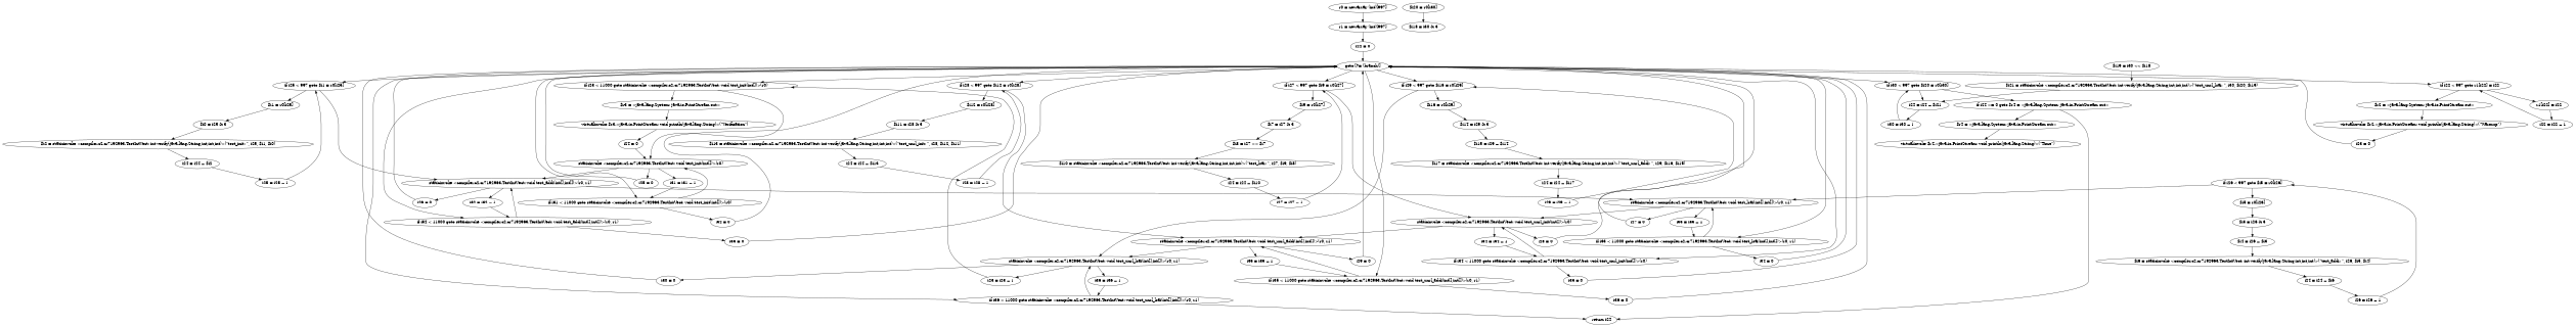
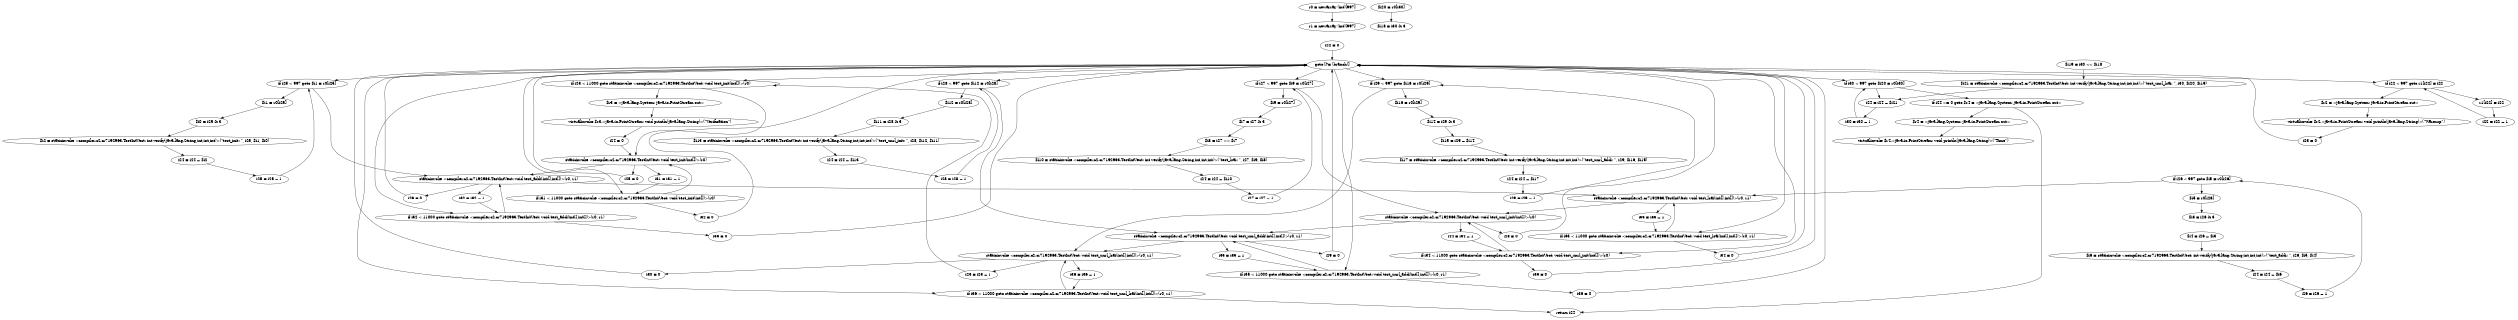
  digraph {
    "r0 = newarray (int)[997]"
    "r1 = newarray (int)[997]"
    "i22 = 0"
    "goto [?= (branch)]"
    "if i22 < 997 goto r1[i22] = i22"
    "if i23 < 11000 goto staticinvoke <compiler.c2.cr7192963.TestIntVect: void test_init(int[])>(r0)"
    "if i25 < 997 goto $i1 = r0[i25]"
    "if i27 < 997 goto $i9 = r0[i27]"
    "if i28 < 997 goto $i12 = r0[i28]"
    "if i29 < 997 goto $i16 = r0[i29]"
    "if i30 < 997 goto $i20 = r0[i30]"
    "if i31 < 11000 goto staticinvoke <compiler.c2.cr7192963.TestIntVect: void test_init(int[])>(r0)"
    "if i32 < 11000 goto staticinvoke <compiler.c2.cr7192963.TestIntVect: void test_addi(int[],int[])>(r0, r1)"
    "if i33 < 11000 goto staticinvoke <compiler.c2.cr7192963.TestIntVect: void test_lsai(int[],int[])>(r0, r1)"
    "if i34 < 11000 goto staticinvoke <compiler.c2.cr7192963.TestIntVect: void test_unrl_init(int[])>(r0)"
    "if i35 < 11000 goto staticinvoke <compiler.c2.cr7192963.TestIntVect: void test_unrl_addi(int[],int[])>(r0, r1)"
    "if i36 < 11000 goto staticinvoke <compiler.c2.cr7192963.TestIntVect: void test_unrl_lsai(int[],int[])>(r0, r1)"
    "r1[i22] = i22"
    "$r2 = <java.lang.System: java.io.PrintStream out>"
    "staticinvoke <compiler.c2.cr7192963.TestIntVect: void test_init(int[])>(r0)"
    "$r3 = <java.lang.System: java.io.PrintStream out>"
    "staticinvoke <compiler.c2.cr7192963.TestIntVect: void test_addi(int[],int[])>(r0, r1)"
    "$i1 = r0[i25]"
    "if i26 < 997 goto $i5 = r0[i26]"
    "staticinvoke <compiler.c2.cr7192963.TestIntVect: void test_lsai(int[],int[])>(r0, r1)"
    "$i5 = r0[i26]"
    "staticinvoke <compiler.c2.cr7192963.TestIntVect: void test_unrl_init(int[])>(r0)"
    "$i9 = r0[i27]"
    "staticinvoke <compiler.c2.cr7192963.TestIntVect: void test_unrl_addi(int[],int[])>(r0, r1)"
    "$i12 = r0[i28]"
    "staticinvoke <compiler.c2.cr7192963.TestIntVect: void test_unrl_lsai(int[],int[])>(r0, r1)"
    "$i16 = r0[i29]"
    "i24 = i24 + $i21"
    "if i24 <= 0 goto $r4 = <java.lang.System: java.io.PrintStream out>"
    "i32 = 0"
    "i33 = 0"
    "i34 = 0"
    "i35 = 0"
    "i36 = 0"
    "return i24"
    "i22 = i22 + 1"
    "virtualinvoke $r2.<java.io.PrintStream: void println(java.lang.String)>(\"Warmup\")"
    "i23 = 0"
    "i25 = 0"
    "i31 = i31 + 1"
    "i26 = 0"
    "i32 = i32 + 1"
-   "i27 = 0"
    "i33 = i33 + 1"
    "i28 = 0"
-   "i34 = i34 + 1"
+   "i34 = i34 + 1" [label="i44 = i34 + 1"]
    "i29 = 0"
    "i35 = i35 + 1"
    "i23 = i23 + 1"
    "i30 = 0"
    "i36 = i36 + 1"
    "virtualinvoke $r3.<java.io.PrintStream: void println(java.lang.String)>(\"Verification\")"
    "i24 = 0"
    "$i0 = i25 & 3"
    "$i2 = staticinvoke <compiler.c2.cr7192963.TestIntVect: int verify(java.lang.String,int,int,int)>(\"test_init: \", i25, $i1, $i0)"
    "i24 = i24 + $i2"
    "i25 = i25 + 1"
    "$i3 = i26 & 3"
    "$i4 = i26 + $i3"
    "$i6 = staticinvoke <compiler.c2.cr7192963.TestIntVect: int verify(java.lang.String,int,int,int)>(\"test_addi: \", i26, $i5, $i4)"
    "i24 = i24 + $i6"
    "i26 = i26 + 1"
    "$i7 = i27 & 3"
    "$i8 = i27 << $i7"
    "$i10 = staticinvoke <compiler.c2.cr7192963.TestIntVect: int verify(java.lang.String,int,int,int)>(\"test_lsai: \", i27, $i9, $i8)"
    "i24 = i24 + $i10"
    "i27 = i27 + 1"
    "$i11 = i28 & 3"
    "$i13 = staticinvoke <compiler.c2.cr7192963.TestIntVect: int verify(java.lang.String,int,int,int)>(\"test_unrl_init: \", i28, $i12, $i11)"
    "i24 = i24 + $i13"
    "i28 = i28 + 1"
    "$i14 = i29 & 3"
    "$i15 = i29 + $i14"
    "$i17 = staticinvoke <compiler.c2.cr7192963.TestIntVect: int verify(java.lang.String,int,int,int)>(\"test_unrl_addi: \", i29, $i16, $i15)"
    "i24 = i24 + $i17"
    "i29 = i29 + 1"
    "$i20 = r0[i30]"
    "$i18 = i30 & 3"
    "$i19 = i30 << $i18"
    "$i21 = staticinvoke <compiler.c2.cr7192963.TestIntVect: int verify(java.lang.String,int,int,int)>(\"test_unrl_lsai: \", i30, $i20, $i19)"
    "i30 = i30 + 1"
    "$r4 = <java.lang.System: java.io.PrintStream out>"
    "virtualinvoke $r4.<java.io.PrintStream: void println(java.lang.String)>(\"Time\")"
    "r0 = newarray (int)[997]" -> "r1 = newarray (int)[997]"
-   "r1 = newarray (int)[997]" -> "i22 = 0"
    "i22 = 0" -> "goto [?= (branch)]"
    "goto [?= (branch)]" -> "if i22 < 997 goto r1[i22] = i22"
    "goto [?= (branch)]" -> "if i23 < 11000 goto staticinvoke <compiler.c2.cr7192963.TestIntVect: void test_init(int[])>(r0)"
    "goto [?= (branch)]" -> "if i25 < 997 goto $i1 = r0[i25]"
    "goto [?= (branch)]" -> "if i27 < 997 goto $i9 = r0[i27]"
    "goto [?= (branch)]" -> "if i28 < 997 goto $i12 = r0[i28]"
    "goto [?= (branch)]" -> "if i29 < 997 goto $i16 = r0[i29]"
    "goto [?= (branch)]" -> "if i30 < 997 goto $i20 = r0[i30]"
    "goto [?= (branch)]" -> "if i31 < 11000 goto staticinvoke <compiler.c2.cr7192963.TestIntVect: void test_init(int[])>(r0)"
    "goto [?= (branch)]" -> "if i32 < 11000 goto staticinvoke <compiler.c2.cr7192963.TestIntVect: void test_addi(int[],int[])>(r0, r1)"
    "goto [?= (branch)]" -> "if i33 < 11000 goto staticinvoke <compiler.c2.cr7192963.TestIntVect: void test_lsai(int[],int[])>(r0, r1)"
    "goto [?= (branch)]" -> "if i34 < 11000 goto staticinvoke <compiler.c2.cr7192963.TestIntVect: void test_unrl_init(int[])>(r0)"
    "goto [?= (branch)]" -> "if i35 < 11000 goto staticinvoke <compiler.c2.cr7192963.TestIntVect: void test_unrl_addi(int[],int[])>(r0, r1)"
    "goto [?= (branch)]" -> "if i36 < 11000 goto staticinvoke <compiler.c2.cr7192963.TestIntVect: void test_unrl_lsai(int[],int[])>(r0, r1)"
    "if i22 < 997 goto r1[i22] = i22" -> "r1[i22] = i22"
    "if i22 < 997 goto r1[i22] = i22" -> "$r2 = <java.lang.System: java.io.PrintStream out>"
    "if i23 < 11000 goto staticinvoke <compiler.c2.cr7192963.TestIntVect: void test_init(int[])>(r0)" -> "staticinvoke <compiler.c2.cr7192963.TestIntVect: void test_init(int[])>(r0)"
    "if i23 < 11000 goto staticinvoke <compiler.c2.cr7192963.TestIntVect: void test_init(int[])>(r0)" -> "$r3 = <java.lang.System: java.io.PrintStream out>"
    "if i25 < 997 goto $i1 = r0[i25]" -> "staticinvoke <compiler.c2.cr7192963.TestIntVect: void test_addi(int[],int[])>(r0, r1)"
    "if i25 < 997 goto $i1 = r0[i25]" -> "$i1 = r0[i25]"
    "if i27 < 997 goto $i9 = r0[i27]" -> "staticinvoke <compiler.c2.cr7192963.TestIntVect: void test_unrl_init(int[])>(r0)"
    "if i27 < 997 goto $i9 = r0[i27]" -> "$i9 = r0[i27]"
    "if i28 < 997 goto $i12 = r0[i28]" -> "staticinvoke <compiler.c2.cr7192963.TestIntVect: void test_unrl_addi(int[],int[])>(r0, r1)"
    "if i28 < 997 goto $i12 = r0[i28]" -> "$i12 = r0[i28]"
    "if i29 < 997 goto $i16 = r0[i29]" -> "staticinvoke <compiler.c2.cr7192963.TestIntVect: void test_unrl_lsai(int[],int[])>(r0, r1)"
    "if i29 < 997 goto $i16 = r0[i29]" -> "$i16 = r0[i29]"
    "if i30 < 997 goto $i20 = r0[i30]" -> "i24 = i24 + $i21"
    "if i30 < 997 goto $i20 = r0[i30]" -> "if i24 <= 0 goto $r4 = <java.lang.System: java.io.PrintStream out>"
    "if i31 < 11000 goto staticinvoke <compiler.c2.cr7192963.TestIntVect: void test_init(int[])>(r0)" -> "staticinvoke <compiler.c2.cr7192963.TestIntVect: void test_init(int[])>(r0)"
    "if i31 < 11000 goto staticinvoke <compiler.c2.cr7192963.TestIntVect: void test_init(int[])>(r0)" -> "i32 = 0"
    "if i32 < 11000 goto staticinvoke <compiler.c2.cr7192963.TestIntVect: void test_addi(int[],int[])>(r0, r1)" -> "staticinvoke <compiler.c2.cr7192963.TestIntVect: void test_addi(int[],int[])>(r0, r1)"
    "if i32 < 11000 goto staticinvoke <compiler.c2.cr7192963.TestIntVect: void test_addi(int[],int[])>(r0, r1)" -> "i33 = 0"
    "if i33 < 11000 goto staticinvoke <compiler.c2.cr7192963.TestIntVect: void test_lsai(int[],int[])>(r0, r1)" -> "staticinvoke <compiler.c2.cr7192963.TestIntVect: void test_lsai(int[],int[])>(r0, r1)"
    "if i33 < 11000 goto staticinvoke <compiler.c2.cr7192963.TestIntVect: void test_lsai(int[],int[])>(r0, r1)" -> "i34 = 0"
    "if i34 < 11000 goto staticinvoke <compiler.c2.cr7192963.TestIntVect: void test_unrl_init(int[])>(r0)" -> "staticinvoke <compiler.c2.cr7192963.TestIntVect: void test_unrl_init(int[])>(r0)"
    "if i34 < 11000 goto staticinvoke <compiler.c2.cr7192963.TestIntVect: void test_unrl_init(int[])>(r0)" -> "i35 = 0"
    "if i35 < 11000 goto staticinvoke <compiler.c2.cr7192963.TestIntVect: void test_unrl_addi(int[],int[])>(r0, r1)" -> "staticinvoke <compiler.c2.cr7192963.TestIntVect: void test_unrl_addi(int[],int[])>(r0, r1)"
    "if i35 < 11000 goto staticinvoke <compiler.c2.cr7192963.TestIntVect: void test_unrl_addi(int[],int[])>(r0, r1)" -> "i36 = 0"
    "if i36 < 11000 goto staticinvoke <compiler.c2.cr7192963.TestIntVect: void test_unrl_lsai(int[],int[])>(r0, r1)" -> "staticinvoke <compiler.c2.cr7192963.TestIntVect: void test_unrl_lsai(int[],int[])>(r0, r1)"
    "if i36 < 11000 goto staticinvoke <compiler.c2.cr7192963.TestIntVect: void test_unrl_lsai(int[],int[])>(r0, r1)" -> "return i24"
    "r1[i22] = i22" -> "i22 = i22 + 1"
    "$r2 = <java.lang.System: java.io.PrintStream out>" -> "virtualinvoke $r2.<java.io.PrintStream: void println(java.lang.String)>(\"Warmup\")"
    "staticinvoke <compiler.c2.cr7192963.TestIntVect: void test_init(int[])>(r0)" -> "staticinvoke <compiler.c2.cr7192963.TestIntVect: void test_addi(int[],int[])>(r0, r1)"
    "staticinvoke <compiler.c2.cr7192963.TestIntVect: void test_init(int[])>(r0)" -> "i25 = 0"
    "staticinvoke <compiler.c2.cr7192963.TestIntVect: void test_init(int[])>(r0)" -> "i31 = i31 + 1"
    "$r3 = <java.lang.System: java.io.PrintStream out>" -> "virtualinvoke $r3.<java.io.PrintStream: void println(java.lang.String)>(\"Verification\")"
    "staticinvoke <compiler.c2.cr7192963.TestIntVect: void test_addi(int[],int[])>(r0, r1)" -> "staticinvoke <compiler.c2.cr7192963.TestIntVect: void test_lsai(int[],int[])>(r0, r1)"
    "staticinvoke <compiler.c2.cr7192963.TestIntVect: void test_addi(int[],int[])>(r0, r1)" -> "i26 = 0"
    "staticinvoke <compiler.c2.cr7192963.TestIntVect: void test_addi(int[],int[])>(r0, r1)" -> "i32 = i32 + 1"
    "$i1 = r0[i25]" -> "$i0 = i25 & 3"
    "if i26 < 997 goto $i5 = r0[i26]" -> "staticinvoke <compiler.c2.cr7192963.TestIntVect: void test_lsai(int[],int[])>(r0, r1)"
    "if i26 < 997 goto $i5 = r0[i26]" -> "$i5 = r0[i26]"
    "staticinvoke <compiler.c2.cr7192963.TestIntVect: void test_lsai(int[],int[])>(r0, r1)" -> "staticinvoke <compiler.c2.cr7192963.TestIntVect: void test_unrl_init(int[])>(r0)"
-   "staticinvoke <compiler.c2.cr7192963.TestIntVect: void test_lsai(int[],int[])>(r0, r1)" -> "i27 = 0"
    "staticinvoke <compiler.c2.cr7192963.TestIntVect: void test_lsai(int[],int[])>(r0, r1)" -> "i33 = i33 + 1"
    "$i5 = r0[i26]" -> "$i3 = i26 & 3"
    "staticinvoke <compiler.c2.cr7192963.TestIntVect: void test_unrl_init(int[])>(r0)" -> "staticinvoke <compiler.c2.cr7192963.TestIntVect: void test_unrl_addi(int[],int[])>(r0, r1)"
    "staticinvoke <compiler.c2.cr7192963.TestIntVect: void test_unrl_init(int[])>(r0)" -> "i28 = 0"
    "staticinvoke <compiler.c2.cr7192963.TestIntVect: void test_unrl_init(int[])>(r0)" -> "i34 = i34 + 1"
    "$i9 = r0[i27]" -> "$i7 = i27 & 3"
    "staticinvoke <compiler.c2.cr7192963.TestIntVect: void test_unrl_addi(int[],int[])>(r0, r1)" -> "staticinvoke <compiler.c2.cr7192963.TestIntVect: void test_unrl_lsai(int[],int[])>(r0, r1)"
    "staticinvoke <compiler.c2.cr7192963.TestIntVect: void test_unrl_addi(int[],int[])>(r0, r1)" -> "i29 = 0"
    "staticinvoke <compiler.c2.cr7192963.TestIntVect: void test_unrl_addi(int[],int[])>(r0, r1)" -> "i35 = i35 + 1"
    "$i12 = r0[i28]" -> "$i11 = i28 & 3"
    "staticinvoke <compiler.c2.cr7192963.TestIntVect: void test_unrl_lsai(int[],int[])>(r0, r1)" -> "i23 = i23 + 1"
    "staticinvoke <compiler.c2.cr7192963.TestIntVect: void test_unrl_lsai(int[],int[])>(r0, r1)" -> "i30 = 0"
    "staticinvoke <compiler.c2.cr7192963.TestIntVect: void test_unrl_lsai(int[],int[])>(r0, r1)" -> "i36 = i36 + 1"
    "$i16 = r0[i29]" -> "$i14 = i29 & 3"
    "i24 = i24 + $i21" -> "i30 = i30 + 1"
    "if i24 <= 0 goto $r4 = <java.lang.System: java.io.PrintStream out>" -> "return i24"
    "if i24 <= 0 goto $r4 = <java.lang.System: java.io.PrintStream out>" -> "$r4 = <java.lang.System: java.io.PrintStream out>"
    "i32 = 0" -> "goto [?= (branch)]"
    "i33 = 0" -> "goto [?= (branch)]"
    "i34 = 0" -> "goto [?= (branch)]"
    "i35 = 0" -> "goto [?= (branch)]"
    "i36 = 0" -> "goto [?= (branch)]"
    "i22 = i22 + 1" -> "if i22 < 997 goto r1[i22] = i22"
    "virtualinvoke $r2.<java.io.PrintStream: void println(java.lang.String)>(\"Warmup\")" -> "i23 = 0"
    "i23 = 0" -> "goto [?= (branch)]"
    "i25 = 0" -> "goto [?= (branch)]"
    "i31 = i31 + 1" -> "if i31 < 11000 goto staticinvoke <compiler.c2.cr7192963.TestIntVect: void test_init(int[])>(r0)"
    "i26 = 0" -> "goto [?= (branch)]"
    "i32 = i32 + 1" -> "if i32 < 11000 goto staticinvoke <compiler.c2.cr7192963.TestIntVect: void test_addi(int[],int[])>(r0, r1)"
-   "i27 = 0" -> "goto [?= (branch)]"
    "i33 = i33 + 1" -> "if i33 < 11000 goto staticinvoke <compiler.c2.cr7192963.TestIntVect: void test_lsai(int[],int[])>(r0, r1)"
    "i28 = 0" -> "goto [?= (branch)]"
    "i34 = i34 + 1" -> "if i34 < 11000 goto staticinvoke <compiler.c2.cr7192963.TestIntVect: void test_unrl_init(int[])>(r0)"
    "i29 = 0" -> "goto [?= (branch)]"
    "i35 = i35 + 1" -> "if i35 < 11000 goto staticinvoke <compiler.c2.cr7192963.TestIntVect: void test_unrl_addi(int[],int[])>(r0, r1)"
    "i23 = i23 + 1" -> "if i23 < 11000 goto staticinvoke <compiler.c2.cr7192963.TestIntVect: void test_init(int[])>(r0)"
    "i30 = 0" -> "goto [?= (branch)]"
    "i36 = i36 + 1" -> "if i36 < 11000 goto staticinvoke <compiler.c2.cr7192963.TestIntVect: void test_unrl_lsai(int[],int[])>(r0, r1)"
    "virtualinvoke $r3.<java.io.PrintStream: void println(java.lang.String)>(\"Verification\")" -> "i24 = 0"
    "i24 = 0" -> "staticinvoke <compiler.c2.cr7192963.TestIntVect: void test_init(int[])>(r0)"
    "$i0 = i25 & 3" -> "$i2 = staticinvoke <compiler.c2.cr7192963.TestIntVect: int verify(java.lang.String,int,int,int)>(\"test_init: \", i25, $i1, $i0)"
    "$i2 = staticinvoke <compiler.c2.cr7192963.TestIntVect: int verify(java.lang.String,int,int,int)>(\"test_init: \", i25, $i1, $i0)" -> "i24 = i24 + $i2"
    "i24 = i24 + $i2" -> "i25 = i25 + 1"
    "i25 = i25 + 1" -> "if i25 < 997 goto $i1 = r0[i25]"
-   "$i3 = i26 & 3" -> "$i4 = i26 + $i3"
    "$i4 = i26 + $i3" -> "$i6 = staticinvoke <compiler.c2.cr7192963.TestIntVect: int verify(java.lang.String,int,int,int)>(\"test_addi: \", i26, $i5, $i4)"
    "$i6 = staticinvoke <compiler.c2.cr7192963.TestIntVect: int verify(java.lang.String,int,int,int)>(\"test_addi: \", i26, $i5, $i4)" -> "i24 = i24 + $i6"
    "i24 = i24 + $i6" -> "i26 = i26 + 1"
    "i26 = i26 + 1" -> "if i26 < 997 goto $i5 = r0[i26]"
    "$i7 = i27 & 3" -> "$i8 = i27 << $i7"
    "$i8 = i27 << $i7" -> "$i10 = staticinvoke <compiler.c2.cr7192963.TestIntVect: int verify(java.lang.String,int,int,int)>(\"test_lsai: \", i27, $i9, $i8)"
    "$i10 = staticinvoke <compiler.c2.cr7192963.TestIntVect: int verify(java.lang.String,int,int,int)>(\"test_lsai: \", i27, $i9, $i8)" -> "i24 = i24 + $i10"
    "i24 = i24 + $i10" -> "i27 = i27 + 1"
    "i27 = i27 + 1" -> "if i27 < 997 goto $i9 = r0[i27]"
    "$i11 = i28 & 3" -> "$i13 = staticinvoke <compiler.c2.cr7192963.TestIntVect: int verify(java.lang.String,int,int,int)>(\"test_unrl_init: \", i28, $i12, $i11)"
    "$i13 = staticinvoke <compiler.c2.cr7192963.TestIntVect: int verify(java.lang.String,int,int,int)>(\"test_unrl_init: \", i28, $i12, $i11)" -> "i24 = i24 + $i13"
    "i24 = i24 + $i13" -> "i28 = i28 + 1"
    "i28 = i28 + 1" -> "if i28 < 997 goto $i12 = r0[i28]"
    "$i14 = i29 & 3" -> "$i15 = i29 + $i14"
    "$i15 = i29 + $i14" -> "$i17 = staticinvoke <compiler.c2.cr7192963.TestIntVect: int verify(java.lang.String,int,int,int)>(\"test_unrl_addi: \", i29, $i16, $i15)"
    "$i17 = staticinvoke <compiler.c2.cr7192963.TestIntVect: int verify(java.lang.String,int,int,int)>(\"test_unrl_addi: \", i29, $i16, $i15)" -> "i24 = i24 + $i17"
    "i24 = i24 + $i17" -> "i29 = i29 + 1"
    "i29 = i29 + 1" -> "if i29 < 997 goto $i16 = r0[i29]"
    "$i20 = r0[i30]" -> "$i18 = i30 & 3"
    "$i19 = i30 << $i18" -> "$i21 = staticinvoke <compiler.c2.cr7192963.TestIntVect: int verify(java.lang.String,int,int,int)>(\"test_unrl_lsai: \", i30, $i20, $i19)"
    "$i21 = staticinvoke <compiler.c2.cr7192963.TestIntVect: int verify(java.lang.String,int,int,int)>(\"test_unrl_lsai: \", i30, $i20, $i19)" -> "i24 = i24 + $i21"
    "i30 = i30 + 1" -> "if i30 < 997 goto $i20 = r0[i30]"
    "$r4 = <java.lang.System: java.io.PrintStream out>" -> "virtualinvoke $r4.<java.io.PrintStream: void println(java.lang.String)>(\"Time\")"
  }
